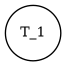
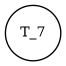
  digraph {
    nodesep=0.1
    rankdir=TB
    ranksep=0.4
-   T_1 [fontsize=10 shape=circle]
+   T_1 [fontsize=10 shape=circle label=T_7]
  }
